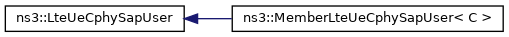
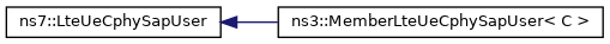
  digraph {
    rankdir=LR
    node [color=black fillcolor=white fontname=Helvetica fontsize=10 shape=record style=filled]
-   n1 [height=0.2 label="ns3::LteUeCphySapUser" width=0.4]
+   n1 [height=0.2 label="ns7::LteUeCphySapUser" width=0.4]
    n2 [height=0.2 label="ns3::MemberLteUeCphySapUser\< C \>" width=0.4]
    n1 -> n2 [color=midnightblue dir=back fontname=Helvetica fontsize=10 labelfontname=Helvetica labelfontsize=10 style=solid]
  }
